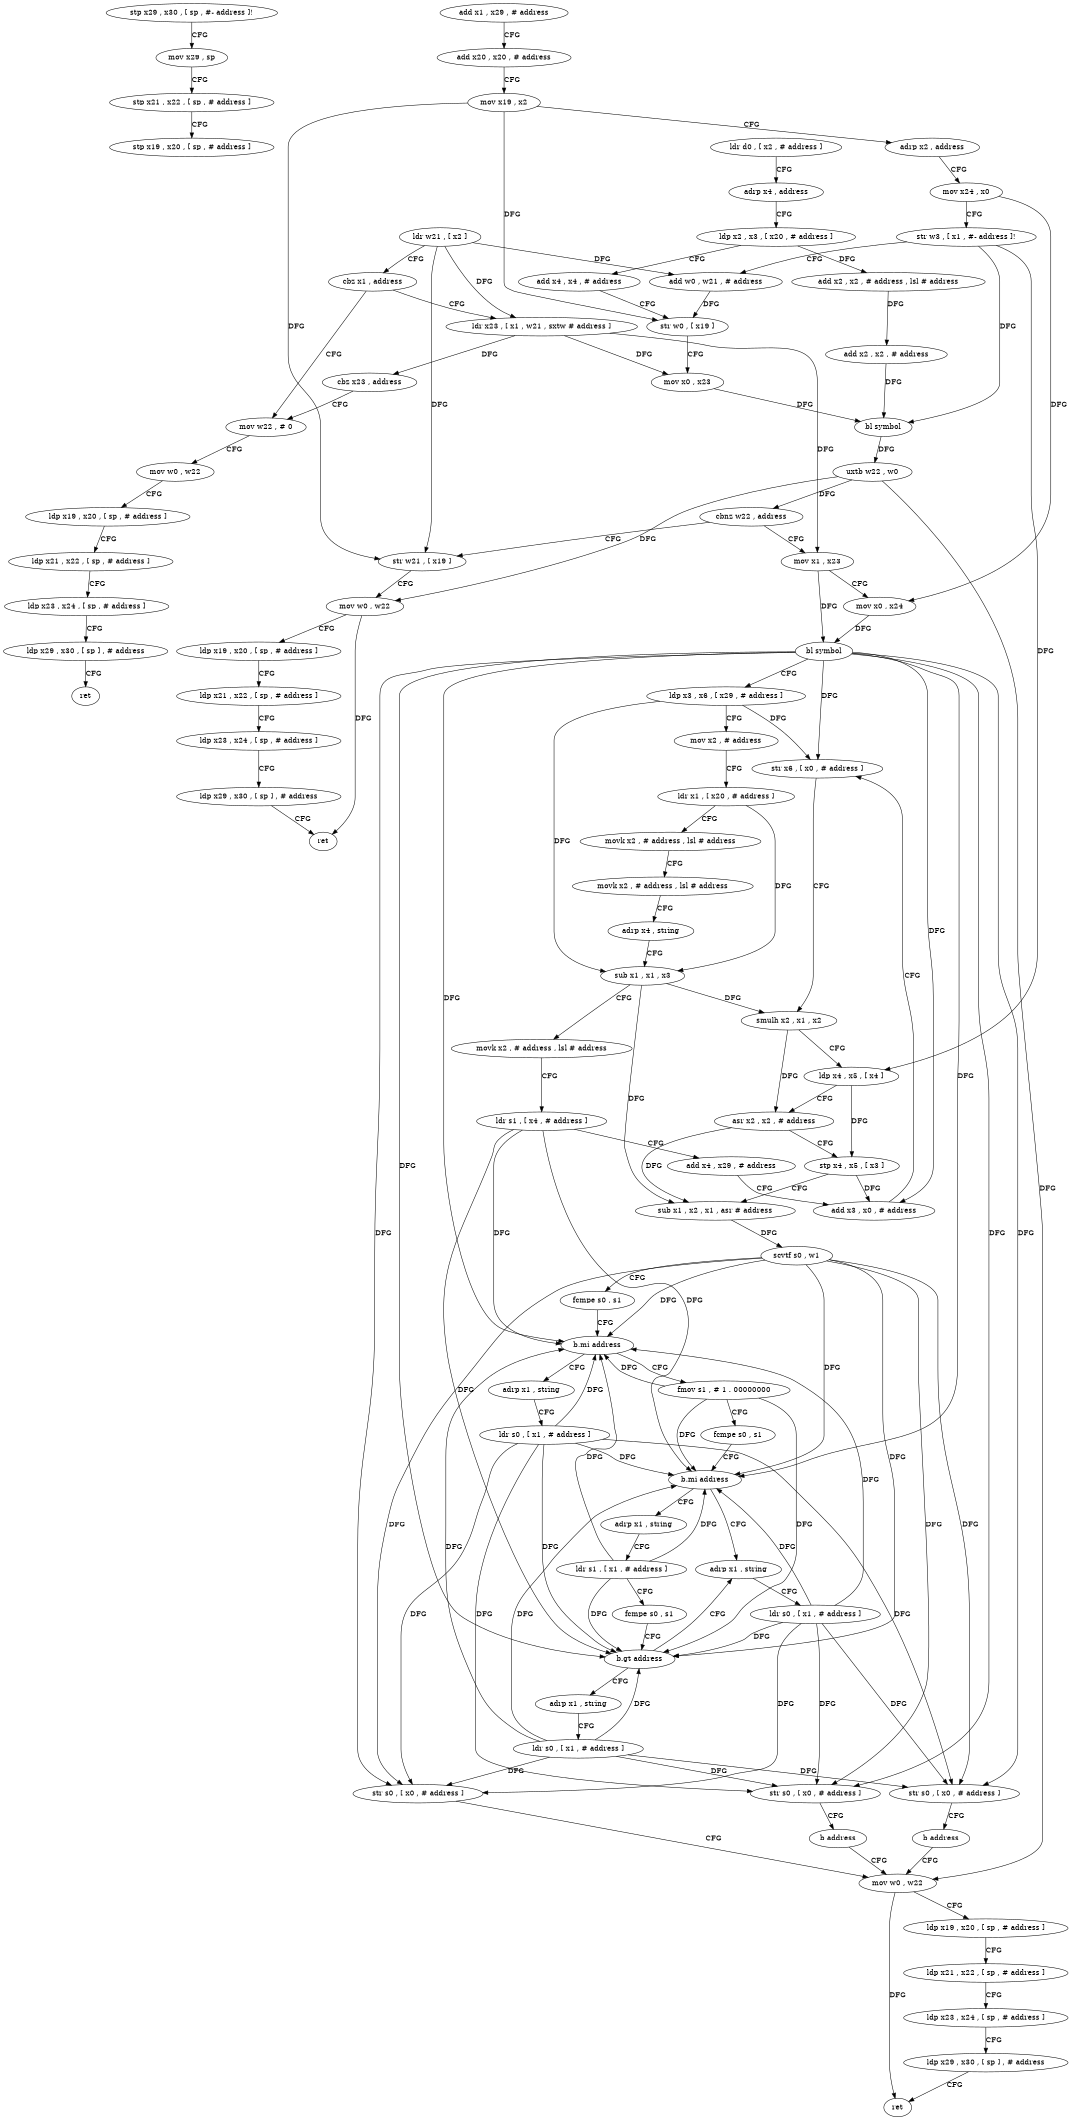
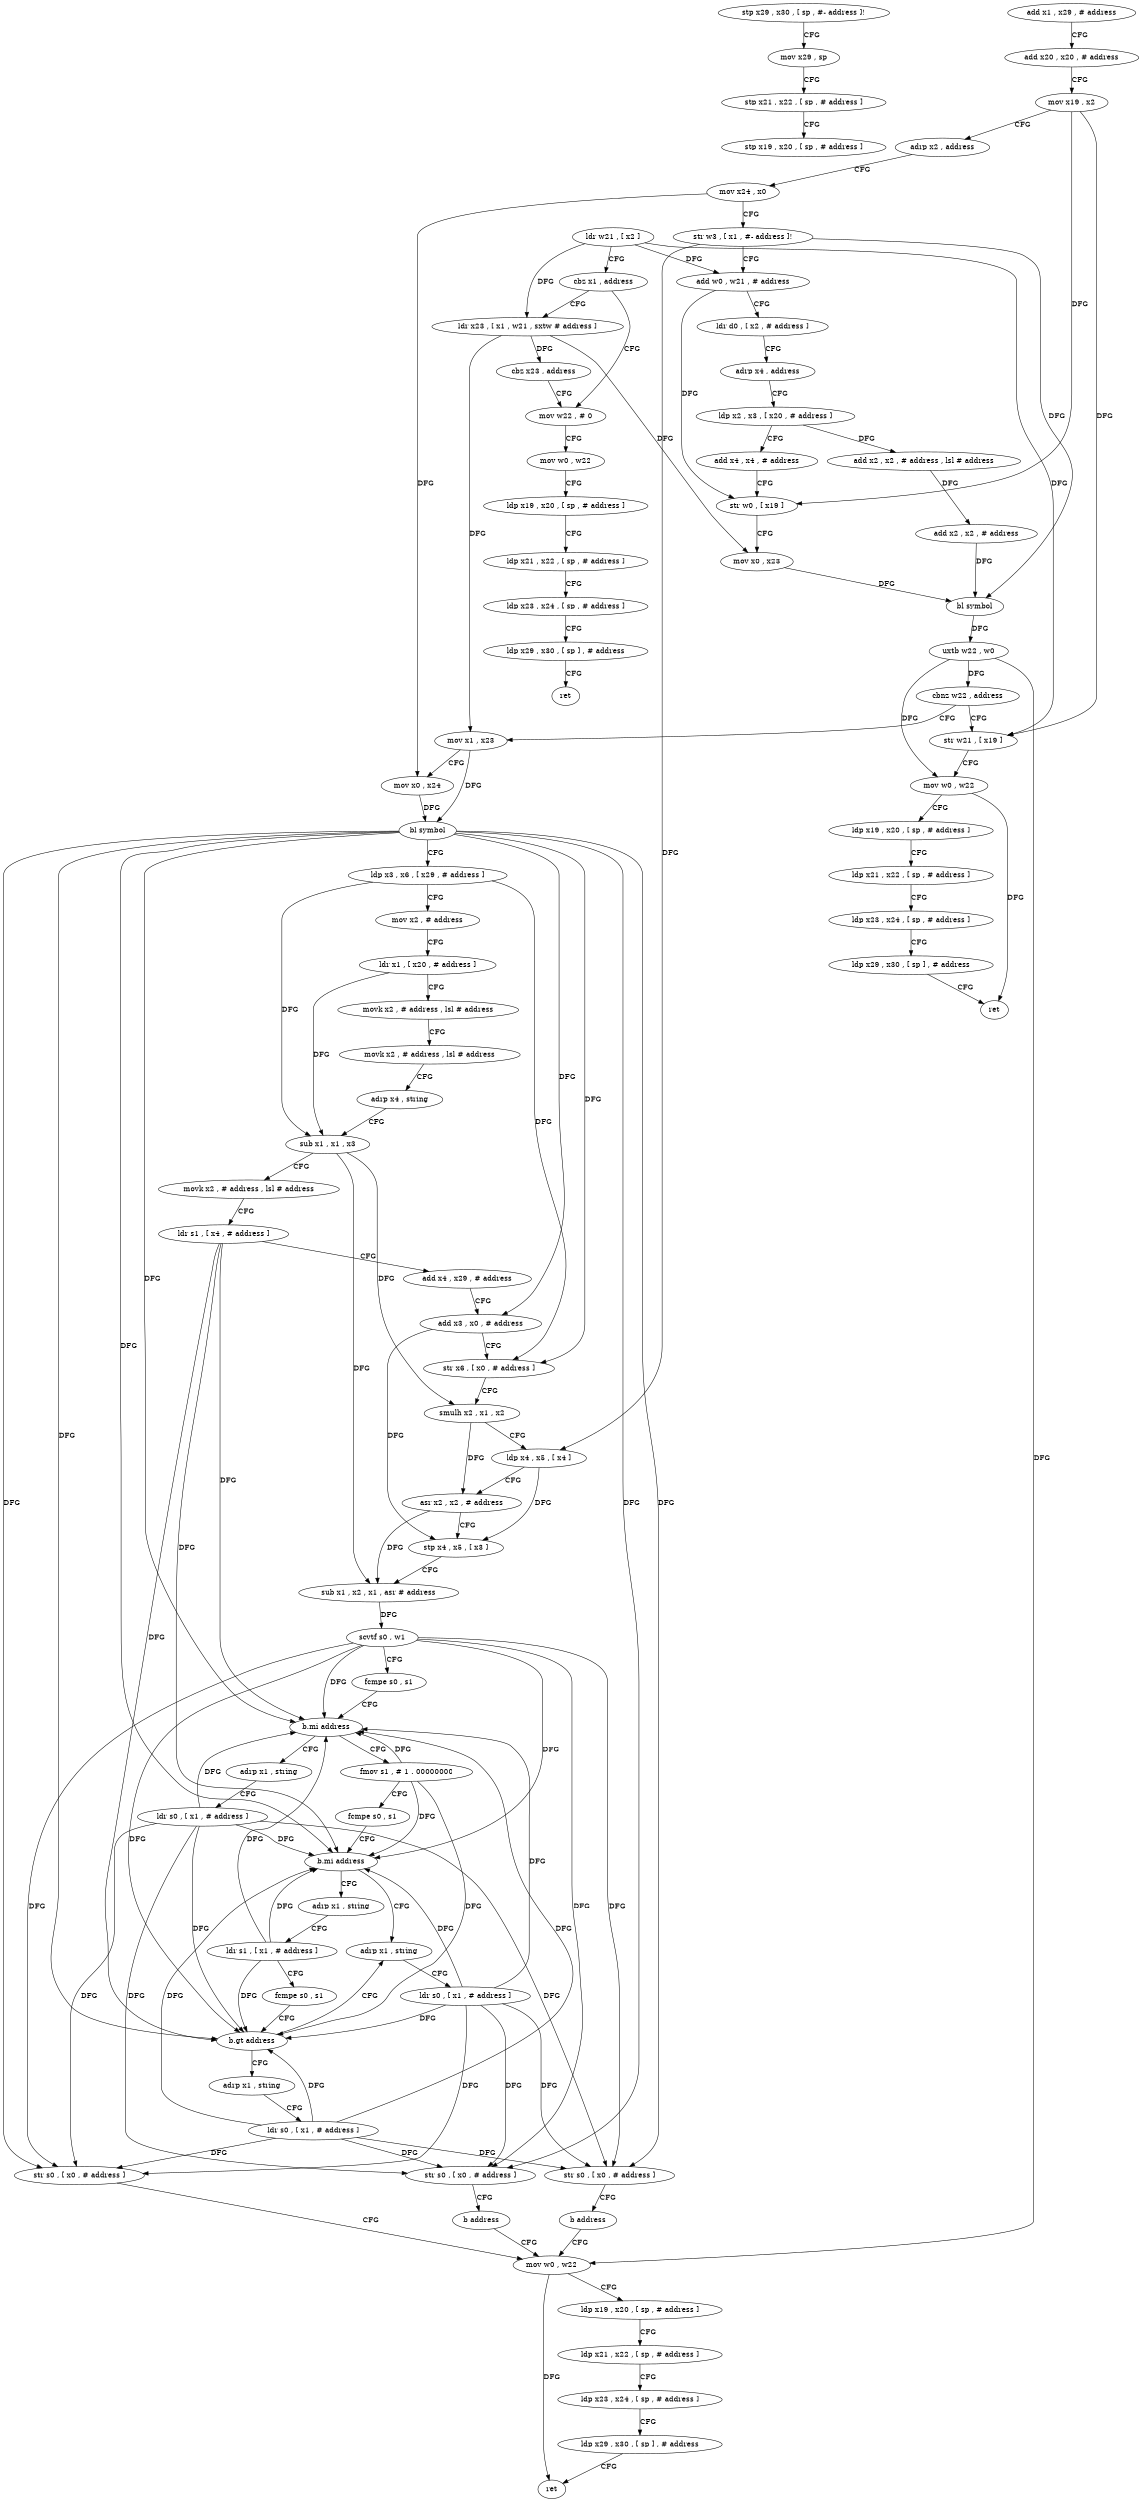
  digraph {
    n1 [label="stp x29 , x30 , [ sp , #- address ]!"]
    n2 [label="mov x29 , sp"]
    n3 [label="stp x21 , x22 , [ sp , # address ]"]
    n4 [label="stp x19 , x20 , [ sp , # address ]"]
    n5 [label="ldr w21 , [ x2 ]"]
    n6 [label="cbz x1 , address"]
    n7 [label="ldr x23 , [ x1 , w21 , sxtw # address ]"]
    n8 [label="add w0 , w21 , # address"]
    n9 [label="str w21 , [ x19 ]"]
    n10 [label="mov w22 , # 0"]
    n11 [label="cbz x23 , address"]
    n12 [label="mov x0 , x23"]
    n13 [label="mov x1 , x23"]
    n14 [label="str w0 , [ x19 ]"]
    n15 [label="ldr d0 , [ x2 , # address ]"]
    n16 [label="mov w0 , w22"]
    n17 [label="mov w0 , w22"]
    n18 [label="ldp x19 , x20 , [ sp , # address ]"]
    n19 [label="bl symbol"]
    n20 [label="mov x0 , x24"]
    n21 [label="bl symbol"]
    n22 [label="ldp x21 , x22 , [ sp , # address ]"]
    n23 [label="ldp x23 , x24 , [ sp , # address ]"]
    n24 [label="ldp x29 , x30 , [ sp ] , # address"]
    n25 [label=ret]
    n26 [label="add x1 , x29 , # address"]
    n27 [label="add x20 , x20 , # address"]
    n28 [label="mov x19 , x2"]
    n29 [label="adrp x2 , address"]
    n30 [label="mov x24 , x0"]
    n31 [label="str w3 , [ x1 , #- address ]!"]
    n32 [label="ldp x4 , x5 , [ x4 ]"]
    n33 [label="uxtb w22 , w0"]
    n34 [label="stp x4 , x5 , [ x3 ]"]
    n35 [label="asr x2 , x2 , # address"]
    n36 [label="adrp x4 , address"]
    n37 [label="ldp x2 , x3 , [ x20 , # address ]"]
    n38 [label="add x4 , x4 , # address"]
    n39 [label="add x2 , x2 , # address , lsl # address"]
    n40 [label="add x2 , x2 , # address"]
    n41 [label="cbnz w22 , address"]
    n42 [label="mov w0 , w22"]
    n43 [label="ldp x19 , x20 , [ sp , # address ]"]
    n44 [label=ret]
    n45 [label="ldp x19 , x20 , [ sp , # address ]"]
    n46 [label=ret]
    n47 [label="ldp x3 , x6 , [ x29 , # address ]"]
    n48 [label="add x3 , x0 , # address"]
    n49 [label="str x6 , [ x0 , # address ]"]
    n50 [label="b.mi address"]
    n51 [label="str s0 , [ x0 , # address ]"]
    n52 [label="b.mi address"]
    n53 [label="str s0 , [ x0 , # address ]"]
    n54 [label="b.gt address"]
    n55 [label="str s0 , [ x0 , # address ]"]
    n56 [label="mov x2 , # address"]
    n57 [label="sub x1 , x1 , x3"]
    n58 [label="smulh x2 , x1 , x2"]
    n59 [label="adrp x1 , string"]
    n60 [label="fmov s1 , # 1 . 00000000"]
    n61 [label="b address"]
    n62 [label="adrp x1 , string"]
    n63 [label="adrp x1 , string"]
    n64 [label="b address"]
    n65 [label="adrp x1 , string"]
    n66 [label="ldr x1 , [ x20 , # address ]"]
    n67 [label="movk x2 , # address , lsl # address"]
    n68 [label="sub x1 , x2 , x1 , asr # address"]
    n69 [label="movk x2 , # address , lsl # address"]
    n70 [label="movk x2 , # address , lsl # address"]
    n71 [label="adrp x4 , string"]
    n72 [label="ldr s1 , [ x4 , # address ]"]
    n73 [label="scvtf s0 , w1"]
    n74 [label="add x4 , x29 , # address"]
    n75 [label="fcmpe s0 , s1"]
    n76 [label="ldr s0 , [ x1 , # address ]"]
    n77 [label="fcmpe s0 , s1"]
    n78 [label="ldp x21 , x22 , [ sp , # address ]"]
    n79 [label="ldp x23 , x24 , [ sp , # address ]"]
    n80 [label="ldp x29 , x30 , [ sp ] , # address"]
    n81 [label="ldp x21 , x22 , [ sp , # address ]"]
    n82 [label="ldr s0 , [ x1 , # address ]"]
    n83 [label="ldr s1 , [ x1 , # address ]"]
    n84 [label="fcmpe s0 , s1"]
    n85 [label="ldp x23 , x24 , [ sp , # address ]"]
    n86 [label="ldp x29 , x30 , [ sp ] , # address"]
    n87 [label="ldr s0 , [ x1 , # address ]"]
    n1 -> n2 [label=CFG]
    n2 -> n3 [label=CFG]
    n3 -> n4 [label=CFG]
    n5 -> n6 [label=CFG]
    n5 -> n7 [label=DFG]
    n5 -> n8 [label=DFG]
    n5 -> n9 [label=DFG]
    n6 -> n7 [label=CFG]
    n6 -> n10 [label=CFG]
    n7 -> n11 [label=DFG]
    n7 -> n12 [label=DFG]
    n7 -> n13 [label=DFG]
    n8 -> n14 [label=DFG]
+   n8 -> n15 [label=CFG]
    n9 -> n16 [label=CFG]
    n10 -> n17 [label=CFG]
    n11 -> n10 [label=CFG]
    n12 -> n19 [label=DFG]
    n13 -> n20 [label=CFG]
    n13 -> n21 [label=DFG]
    n14 -> n12 [label=CFG]
    n15 -> n36 [label=CFG]
    n16 -> n43 [label=CFG]
    n16 -> n44 [label=DFG]
    n17 -> n18 [label=CFG]
    n18 -> n22 [label=CFG]
    n19 -> n33 [label=DFG]
    n20 -> n21 [label=DFG]
    n21 -> n47 [label=CFG]
    n21 -> n48 [label=DFG]
    n21 -> n49 [label=DFG]
    n21 -> n50 [label=DFG]
    n21 -> n51 [label=DFG]
    n21 -> n52 [label=DFG]
    n21 -> n53 [label=DFG]
    n21 -> n54 [label=DFG]
    n21 -> n55 [label=DFG]
    n22 -> n23 [label=CFG]
    n23 -> n24 [label=CFG]
    n24 -> n25 [label=CFG]
    n26 -> n27 [label=CFG]
    n27 -> n28 [label=CFG]
    n28 -> n9 [label=DFG]
    n28 -> n14 [label=DFG]
    n28 -> n29 [label=CFG]
    n29 -> n30 [label=CFG]
    n30 -> n20 [label=DFG]
    n30 -> n31 [label=CFG]
    n31 -> n8 [label=CFG]
    n31 -> n19 [label=DFG]
    n31 -> n32 [label=DFG]
    n32 -> n34 [label=DFG]
    n32 -> n35 [label=CFG]
    n33 -> n16 [label=DFG]
    n33 -> n41 [label=DFG]
    n33 -> n42 [label=DFG]
    n34 -> n68 [label=CFG]
    n35 -> n34 [label=CFG]
    n35 -> n68 [label=DFG]
    n36 -> n37 [label=CFG]
    n37 -> n38 [label=CFG]
    n37 -> n39 [label=DFG]
    n38 -> n14 [label=CFG]
    n39 -> n40 [label=DFG]
    n40 -> n19 [label=DFG]
    n41 -> n9 [label=CFG]
    n41 -> n13 [label=CFG]
    n42 -> n45 [label=CFG]
    n42 -> n46 [label=DFG]
    n43 -> n78 [label=CFG]
    n45 -> n81 [label=CFG]
    n47 -> n49 [label=DFG]
    n47 -> n56 [label=CFG]
    n47 -> n57 [label=DFG]
-   n34 -> n48 [label=DFG]
+   n48 -> n34 [label=DFG]
    n48 -> n49 [label=CFG]
    n49 -> n58 [label=CFG]
    n50 -> n59 [label=CFG]
    n50 -> n60 [label=CFG]
    n51 -> n61 [label=CFG]
    n52 -> n62 [label=CFG]
    n52 -> n63 [label=CFG]
    n53 -> n64 [label=CFG]
    n54 -> n62 [label=CFG]
    n54 -> n65 [label=CFG]
    n55 -> n42 [label=CFG]
    n56 -> n66 [label=CFG]
    n57 -> n58 [label=DFG]
    n57 -> n67 [label=CFG]
    n57 -> n68 [label=DFG]
    n58 -> n32 [label=CFG]
    n58 -> n35 [label=DFG]
    n59 -> n76 [label=CFG]
    n60 -> n50 [label=DFG]
    n60 -> n52 [label=DFG]
    n60 -> n54 [label=DFG]
    n60 -> n77 [label=CFG]
    n61 -> n42 [label=CFG]
    n62 -> n82 [label=CFG]
    n63 -> n83 [label=CFG]
    n64 -> n42 [label=CFG]
    n65 -> n87 [label=CFG]
    n66 -> n57 [label=DFG]
    n66 -> n69 [label=CFG]
    n67 -> n72 [label=CFG]
    n68 -> n73 [label=DFG]
    n69 -> n70 [label=CFG]
    n70 -> n71 [label=CFG]
    n71 -> n57 [label=CFG]
    n72 -> n50 [label=DFG]
    n72 -> n52 [label=DFG]
    n72 -> n54 [label=DFG]
    n72 -> n74 [label=CFG]
    n73 -> n50 [label=DFG]
    n73 -> n51 [label=DFG]
    n73 -> n52 [label=DFG]
    n73 -> n53 [label=DFG]
    n73 -> n54 [label=DFG]
    n73 -> n55 [label=DFG]
    n73 -> n75 [label=CFG]
    n74 -> n48 [label=CFG]
    n75 -> n50 [label=CFG]
    n76 -> n50 [label=DFG]
    n76 -> n51 [label=DFG]
    n76 -> n52 [label=DFG]
    n76 -> n53 [label=DFG]
    n76 -> n54 [label=DFG]
    n76 -> n55 [label=DFG]
    n77 -> n52 [label=CFG]
    n78 -> n79 [label=CFG]
    n79 -> n80 [label=CFG]
    n80 -> n44 [label=CFG]
    n81 -> n85 [label=CFG]
    n82 -> n50 [label=DFG]
    n82 -> n51 [label=DFG]
    n82 -> n52 [label=DFG]
    n82 -> n53 [label=DFG]
    n82 -> n54 [label=DFG]
    n82 -> n55 [label=DFG]
    n83 -> n50 [label=DFG]
    n83 -> n52 [label=DFG]
    n83 -> n54 [label=DFG]
    n83 -> n84 [label=CFG]
    n84 -> n54 [label=CFG]
    n85 -> n86 [label=CFG]
    n86 -> n46 [label=CFG]
    n87 -> n50 [label=DFG]
    n87 -> n51 [label=DFG]
    n87 -> n52 [label=DFG]
    n87 -> n53 [label=DFG]
    n87 -> n54 [label=DFG]
    n87 -> n55 [label=DFG]
  }
